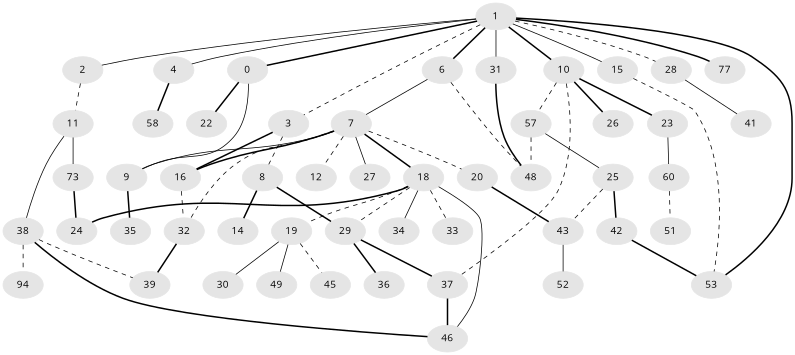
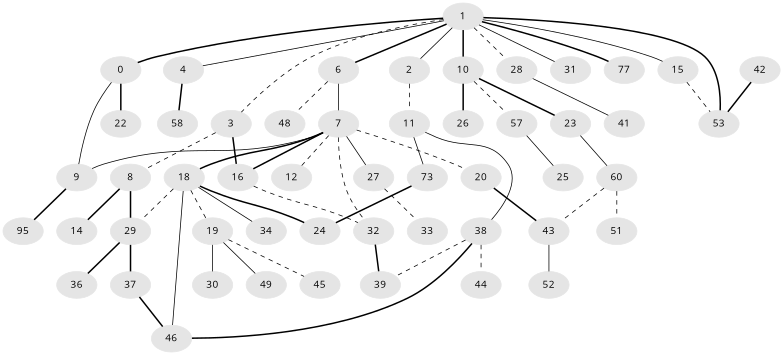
  graph {
    fontname="Open Sans"
    node [color=gray90 fontname="Open Sans" style=filled]
    edge [fontname="Open Sans" style=bold]
    1
    2
    3
    4
    n5 [label=0]
    6
    10
    15
    28
    31
    n11 [label=77]
    53
    11
    8
    16
    n16 [label=58]
    9
    22
    7
    48
    n21 [label=57]
    23
    26
    37
    41
    n26 [label=73]
    38
    14
    29
    32
-   35
+   35 [label=95]
    12
    18
    20
    27
    24
    19
    34
    46
    43
    39
    36
    25
    n44 [label=60]
-   44 [label=94]
+   44
    33
    42
    45
    30
    49
    52
    51
    1 -- 2 [style=solid]
    1 -- 3 [style=dashed]
    1 -- 4 [style=solid]
    1 -- n5
    1 -- 6
    1 -- 10
    1 -- 15 [style=solid]
    1 -- 28 [style=dashed]
    1 -- 31 [style=solid]
    1 -- n11
    1 -- 53
    2 -- 11 [style=dashed]
    3 -- 8 [style=dashed]
    3 -- 16
    4 -- n16
    n5 -- 9 [style=solid]
    n5 -- 22
    6 -- 7 [style=solid]
    6 -- 48 [style=dashed]
    10 -- n21 [style=dashed]
    10 -- 23
    10 -- 26
-   10 -- 37 [style=dashed]
    15 -- 53 [style=dashed]
    28 -- 41 [style=solid]
-   31 -- 48
    11 -- n26 [style=solid]
    11 -- 38 [style=solid]
    8 -- 14
    8 -- 29
    16 -- 32 [style=dashed]
    9 -- 35
    7 -- 16
    7 -- 9 [style=solid]
    7 -- 32 [style=dashed]
    7 -- 12 [style=dashed]
    7 -- 18
    7 -- 20 [style=dashed]
    7 -- 27 [style=solid]
-   n21 -- 48 [style=dashed]
    n21 -- 25 [style=solid]
    23 -- n44 [style=solid]
    37 -- 46
    n26 -- 24
    38 -- 46
    38 -- 39 [style=dashed]
    38 -- 44 [style=dashed]
    29 -- 37
    29 -- 36
    32 -- 39
    18 -- 29 [style=dashed]
    18 -- 24
    18 -- 19 [style=dashed]
    18 -- 34 [style=solid]
    18 -- 46 [style=solid]
    20 -- 43
-   18 -- 33 [style=dashed]
+   27 -- 33 [style=dashed]
    19 -- 45 [style=dashed]
    19 -- 30 [style=solid]
    19 -- 49 [style=solid]
    43 -- 52 [style=solid]
-   25 -- 43 [style=dashed]
-   25 -- 42
+   n44 -- 43 [style=dashed]
    n44 -- 51 [style=dashed]
    42 -- 53
  }
